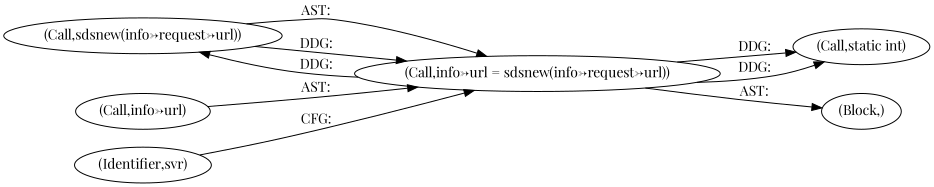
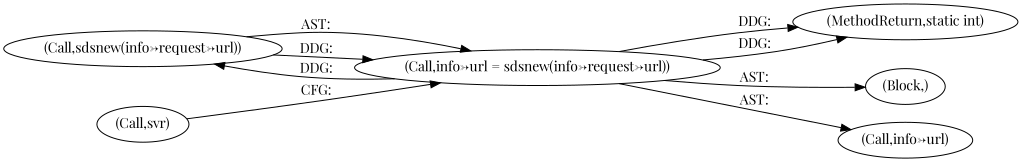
  digraph {
    fontname="Playfair Display"
    rankdir=LR
    node [fontname="Playfair Display"]
    edge [fontname="Playfair Display"]
    n1 [label="(Call,sdsnew(info->request->url))"]
    n2 [label="(Call,info->url = sdsnew(info->request->url))"]
-   n3 [label="(Call,static int)"]
+   n3 [label="(MethodReturn,static int)"]
    n4 [label="(Block,)"]
    n5 [label="(Call,info->url)"]
-   n6 [label="(Identifier,svr)"]
+   n6 [label="(Call,svr)"]
    n1 -> n2 [label="AST: "]
    n1 -> n2 [label="DDG: "]
    n2 -> n1 [label="DDG: "]
    n2 -> n3 [label="DDG: "]
    n2 -> n3 [label="DDG: "]
    n2 -> n4 [label="AST: "]
-   n5 -> n2 [label="AST: "]
+   n2 -> n5 [label="AST: "]
    n6 -> n2 [label="CFG: "]
  }
